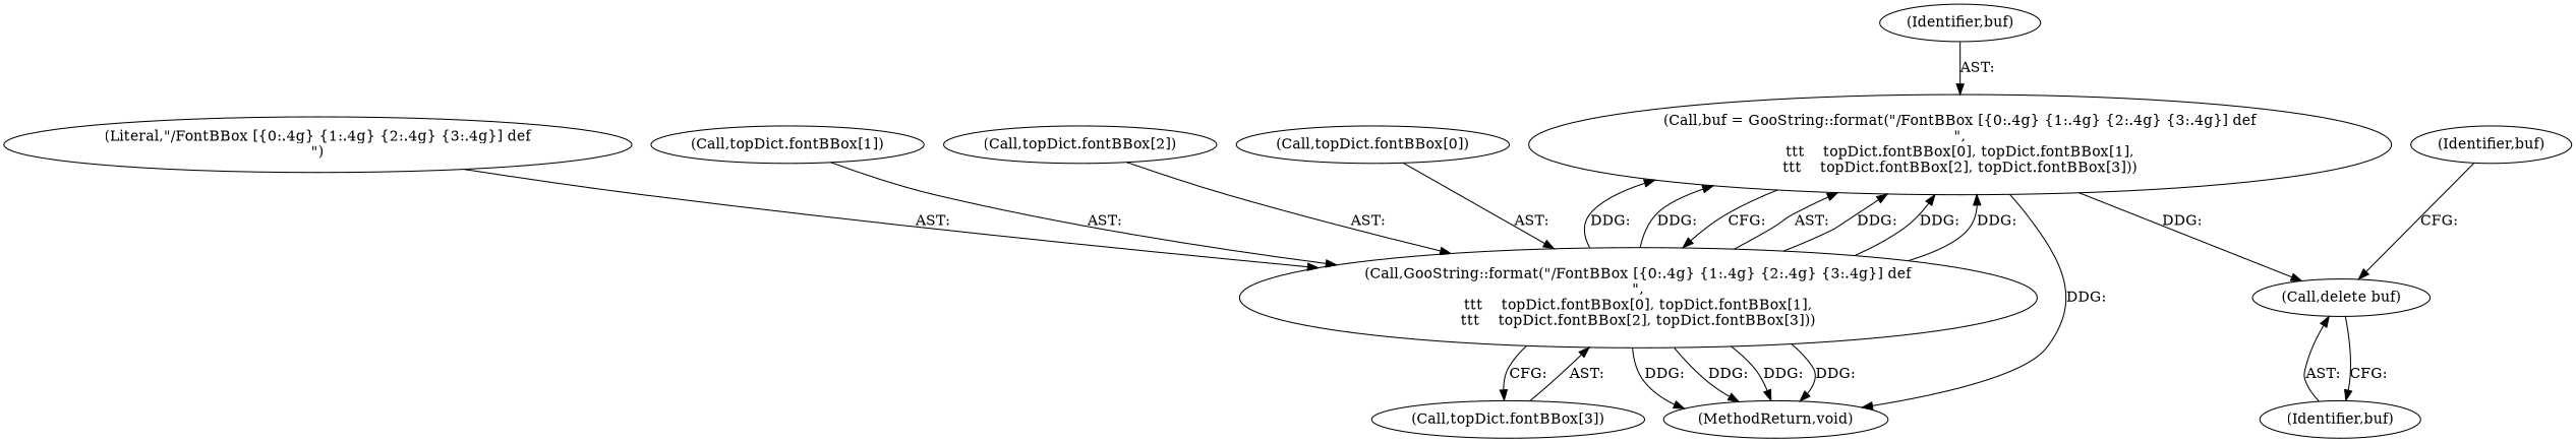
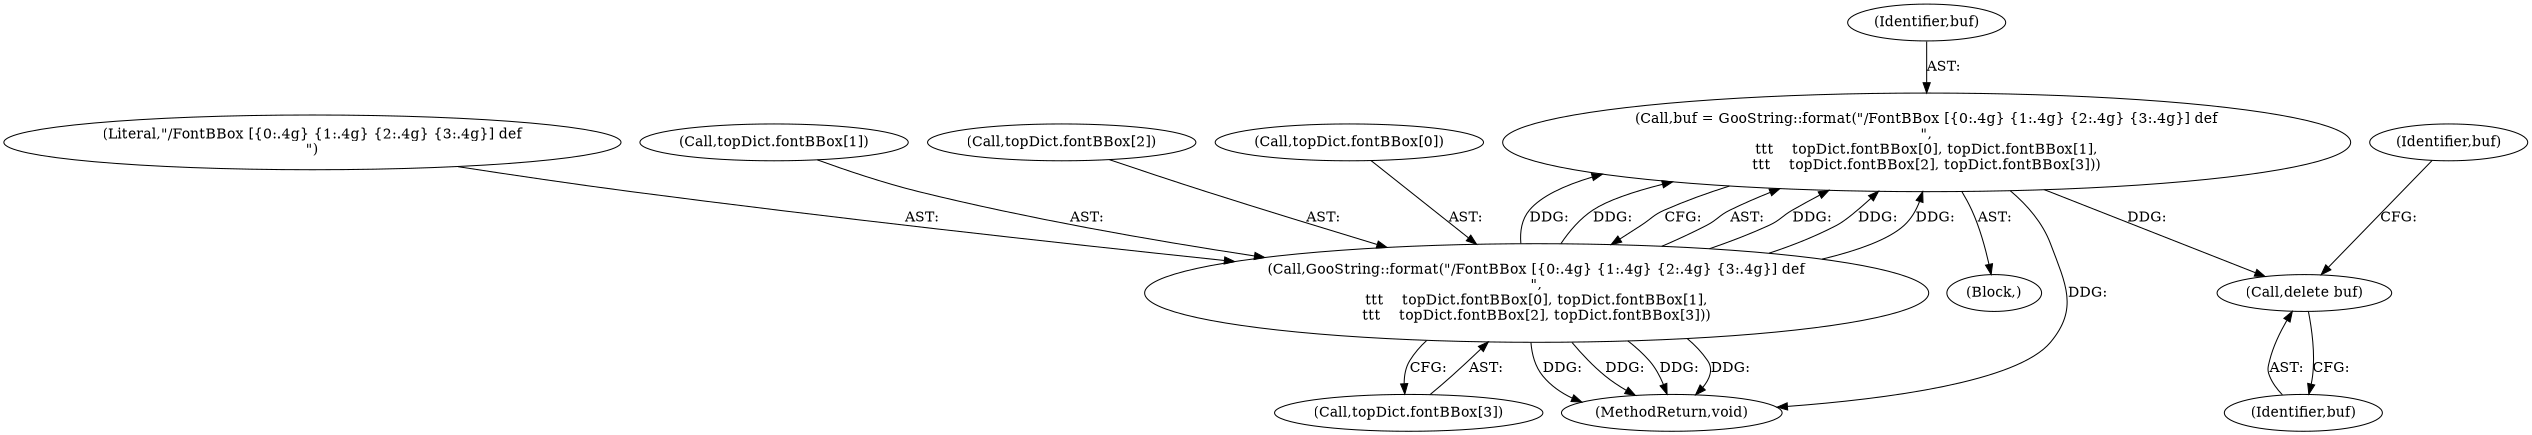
  digraph {
    n1 [label="(Call,delete buf)"]
    n2 [label="(Identifier,buf)"]
+   n3 [label="(Block,)"]
    n4 [label="(Call,buf = GooString::format(\"/FontBBox [{0:.4g} {1:.4g} {2:.4g} {3:.4g}] def\n\",\n\t\t\t    topDict.fontBBox[0], topDict.fontBBox[1],\n\t\t\t    topDict.fontBBox[2], topDict.fontBBox[3]))"]
    n5 [label="(Call,GooString::format(\"/FontBBox [{0:.4g} {1:.4g} {2:.4g} {3:.4g}] def\n\",\n\t\t\t    topDict.fontBBox[0], topDict.fontBBox[1],\n\t\t\t    topDict.fontBBox[2], topDict.fontBBox[3]))"]
    n6 [label="(MethodReturn,void)"]
    n7 [label="(Call,topDict.fontBBox[3])"]
    n8 [label="(Literal,\"/FontBBox [{0:.4g} {1:.4g} {2:.4g} {3:.4g}] def\n\")"]
    n9 [label="(Call,topDict.fontBBox[1])"]
    n10 [label="(Identifier,buf)"]
    n11 [label="(Call,topDict.fontBBox[2])"]
    n12 [label="(Identifier,buf)"]
    n13 [label="(Call,topDict.fontBBox[0])"]
    n1 -> n2 [label="CFG: "]
    n2 -> n1 [label="AST: "]
    n4 -> n1 [label="DDG: "]
+   n4 -> n3 [label="AST: "]
    n4 -> n5 [label="CFG: "]
    n4 -> n6 [label="DDG: "]
    n5 -> n4 [label="AST: "]
    n5 -> n4 [label="DDG: "]
    n5 -> n4 [label="DDG: "]
    n5 -> n4 [label="DDG: "]
    n5 -> n4 [label="DDG: "]
    n5 -> n4 [label="DDG: "]
    n5 -> n6 [label="DDG: "]
    n5 -> n6 [label="DDG: "]
    n5 -> n6 [label="DDG: "]
    n5 -> n6 [label="DDG: "]
    n5 -> n7 [label="CFG: "]
    n7 -> n5 [label="AST: "]
    n8 -> n5 [label="AST: "]
    n9 -> n5 [label="AST: "]
    n10 -> n1 [label="CFG: "]
    n11 -> n5 [label="AST: "]
    n12 -> n4 [label="AST: "]
    n13 -> n5 [label="AST: "]
  }
